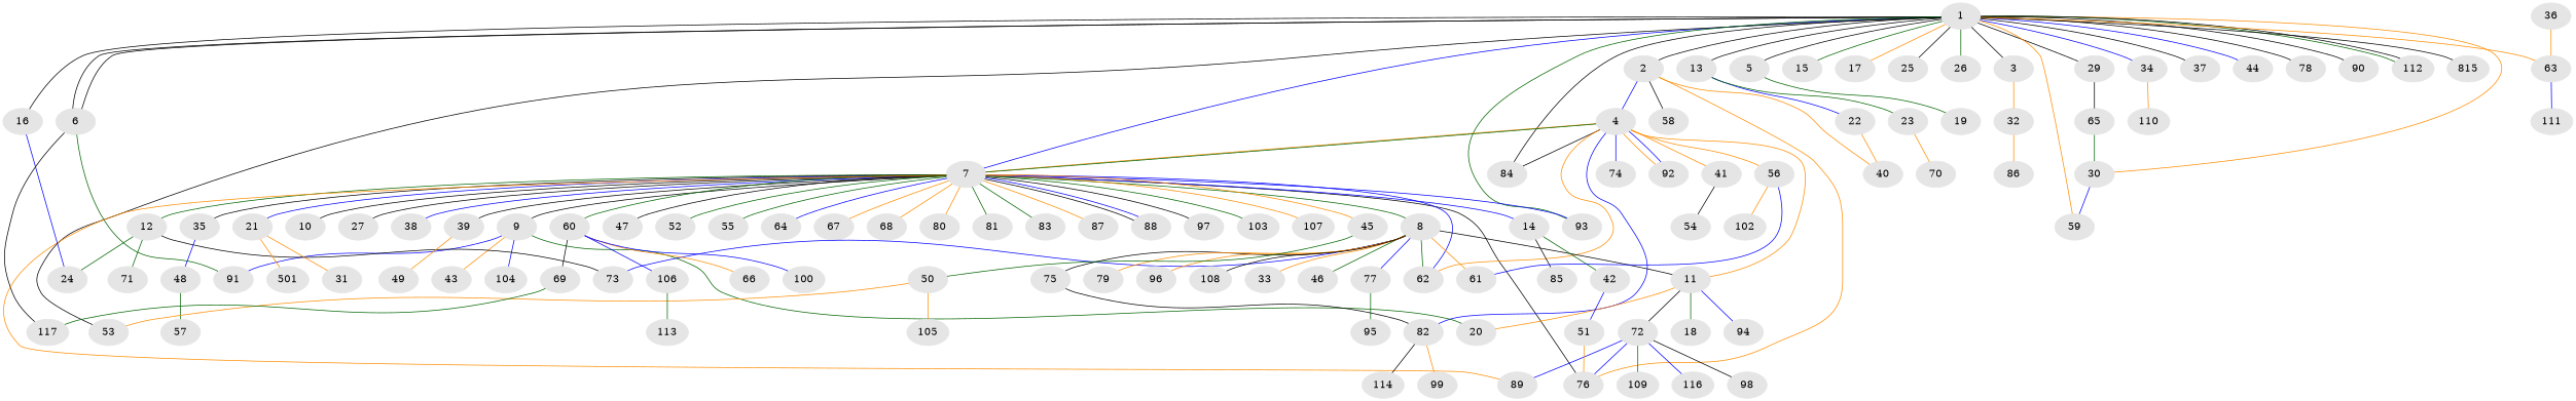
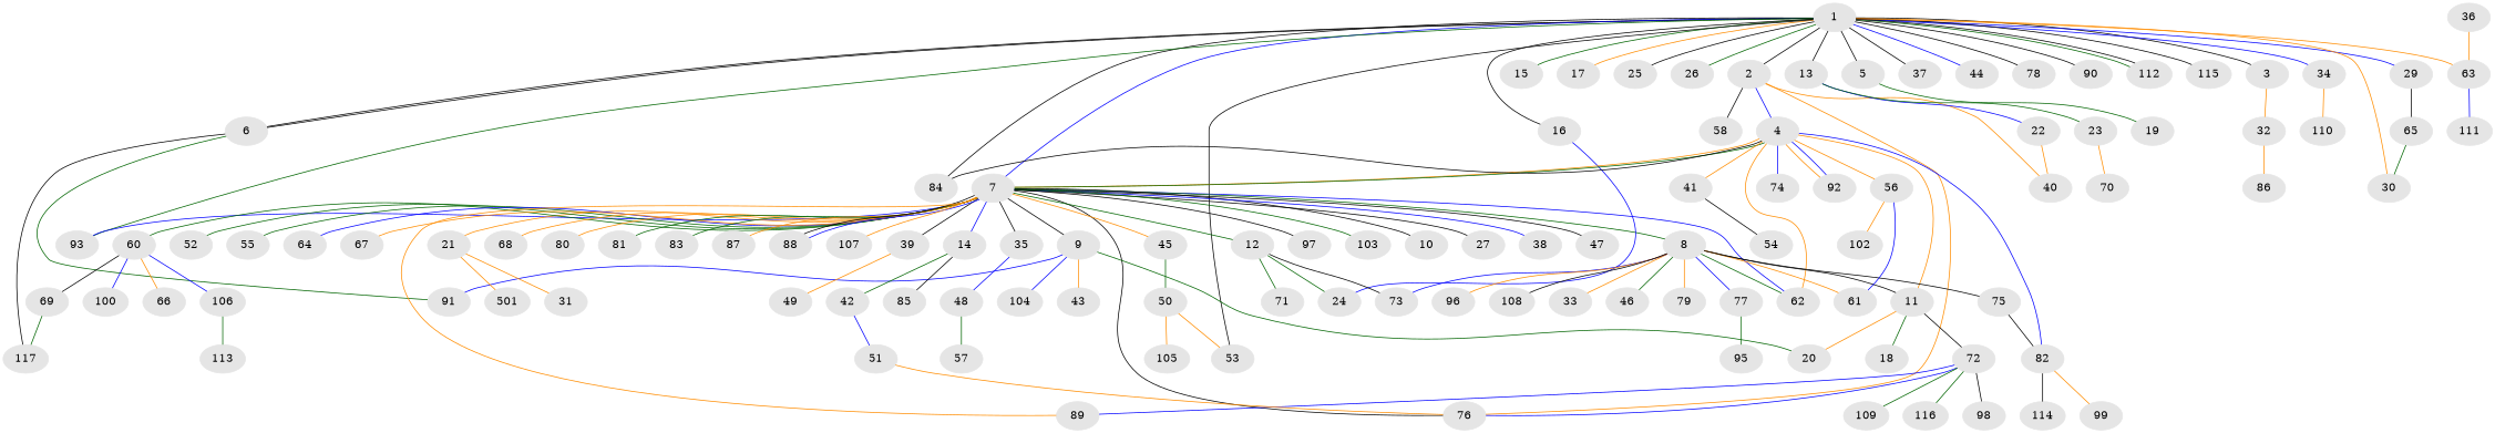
  graph {
    node [color=gray90 style=filled]
    edge [color=black]
    1
    2
    3
    5
    6
    7
    13
    15
    16
    17
    25
    26
    29
    30
    34
    37
    44
    53
-   59
    78
    84
    90
    93
    112
-   115 [label=815]
+   115
    63
    4
    40
    58
    76
    32
    19
    91
    117
    62
    8
    9
    10
    12
    14
    21
    27
    35
    38
    39
    45
    47
    52
    55
    60
    64
    67
    68
    80
    81
    83
    87
    88
    89
    97
    103
    107
    22
    23
    24
    65
    110
    36
    11
    41
    56
    74
    82
    92
    86
    18
    20
    72
-   94
    54
    61
    102
    99
    114
    33
    46
    73
    75
    77
    79
    96
    108
    43
    104
    71
    42
    85
    31
    n99 [label=501]
    48
    49
    50
    66
    69
    100
    106
    95
    98
    109
    116
    70
    51
    57
    111
    105
    113
    1 -- 2
    1 -- 3
    1 -- 5
    1 -- 6
    1 -- 6
    1 -- 7 [color=blue]
    1 -- 13
    1 -- 15 [color=darkgreen]
    1 -- 16
    1 -- 17 [color=darkorange]
    1 -- 25
    1 -- 26 [color=darkgreen]
-   1 -- 29
+   1 -- 29 [color=blue]
    1 -- 30 [color=darkorange]
    1 -- 34 [color=blue]
    1 -- 37
    1 -- 44 [color=blue]
    1 -- 53
-   1 -- 59 [color=darkorange]
    1 -- 78
    1 -- 84
    1 -- 90
    1 -- 93 [color=darkgreen]
    1 -- 112 [color=darkgreen]
    1 -- 112
    1 -- 115
    1 -- 63 [color=darkorange]
    2 -- 4 [color=blue]
    2 -- 40 [color=darkorange]
    2 -- 58
    2 -- 76 [color=darkorange]
    3 -- 32 [color=darkorange]
    5 -- 19 [color=darkgreen]
    6 -- 91 [color=darkgreen]
    6 -- 117
    7 -- 93 [color=blue]
    7 -- 76
    7 -- 62 [color=blue]
    7 -- 8 [color=darkgreen]
    7 -- 9
    7 -- 10
    7 -- 12 [color=darkgreen]
    7 -- 14 [color=blue]
-   7 -- 21 [color=blue]
+   7 -- 21 [color=darkorange]
    7 -- 27
    7 -- 35
    7 -- 38 [color=blue]
    7 -- 39
    7 -- 45 [color=darkorange]
    7 -- 47
    7 -- 52 [color=darkgreen]
    7 -- 55 [color=darkgreen]
    7 -- 60 [color=darkgreen]
    7 -- 64 [color=blue]
    7 -- 67 [color=darkorange]
    7 -- 68 [color=darkorange]
    7 -- 80 [color=darkorange]
    7 -- 81 [color=darkgreen]
    7 -- 83 [color=darkgreen]
    7 -- 87 [color=darkorange]
    7 -- 88
    7 -- 88 [color=blue]
    7 -- 89 [color=darkorange]
    7 -- 97
    7 -- 103 [color=darkgreen]
    7 -- 107 [color=darkorange]
    13 -- 22 [color=blue]
    13 -- 23 [color=darkgreen]
    16 -- 24 [color=blue]
    29 -- 65
-   30 -- 59 [color=blue]
    34 -- 110 [color=darkorange]
    63 -- 111 [color=blue]
    4 -- 7 [color=darkorange]
    4 -- 7 [color=darkgreen]
    4 -- 84
    4 -- 62 [color=darkorange]
    4 -- 11 [color=darkorange]
    4 -- 41 [color=darkorange]
    4 -- 56 [color=darkorange]
    4 -- 74 [color=blue]
    4 -- 82 [color=blue]
    4 -- 92 [color=darkorange]
    4 -- 92 [color=blue]
    32 -- 86 [color=darkorange]
    8 -- 62 [color=darkgreen]
    8 -- 11
    8 -- 61 [color=darkorange]
    8 -- 33 [color=darkorange]
    8 -- 46 [color=darkgreen]
    8 -- 73 [color=blue]
    8 -- 75
    8 -- 77 [color=blue]
    8 -- 79 [color=darkorange]
    8 -- 96 [color=darkorange]
    8 -- 108
    9 -- 91 [color=blue]
    9 -- 20 [color=darkgreen]
    9 -- 43 [color=darkorange]
    9 -- 104 [color=blue]
    12 -- 24 [color=darkgreen]
    12 -- 73
    12 -- 71 [color=darkgreen]
    14 -- 42 [color=darkgreen]
    14 -- 85
    21 -- 31 [color=darkorange]
    21 -- n99 [color=darkorange]
    35 -- 48 [color=blue]
    39 -- 49 [color=darkorange]
    45 -- 50 [color=darkgreen]
    60 -- 66 [color=darkorange]
    60 -- 69
    60 -- 100 [color=blue]
    60 -- 106 [color=blue]
    22 -- 40 [color=darkorange]
    23 -- 70 [color=darkorange]
    65 -- 30 [color=darkgreen]
    36 -- 63 [color=darkorange]
    11 -- 18 [color=darkgreen]
    11 -- 20 [color=darkorange]
    11 -- 72
-   11 -- 94 [color=blue]
    41 -- 54
    56 -- 61 [color=blue]
    56 -- 102 [color=darkorange]
    82 -- 99 [color=darkorange]
    82 -- 114
    72 -- 76 [color=blue]
    72 -- 89 [color=blue]
    72 -- 98
    72 -- 109 [color=darkgreen]
-   72 -- 116 [color=blue]
+   72 -- 116 [color=darkgreen]
    75 -- 82
    77 -- 95 [color=darkgreen]
    42 -- 51 [color=blue]
    48 -- 57 [color=darkgreen]
    50 -- 53 [color=darkorange]
    50 -- 105 [color=darkorange]
    69 -- 117 [color=darkgreen]
    106 -- 113 [color=darkgreen]
    51 -- 76 [color=darkorange]
  }
